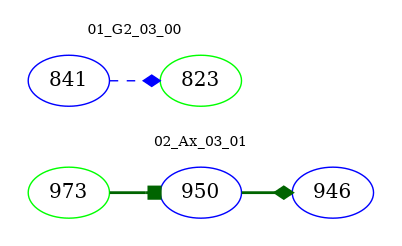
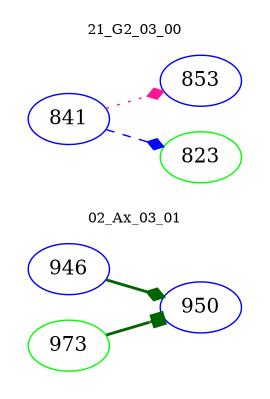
  digraph {
    rankdir=LR
    node [color=blue]
    edge [arrowhead=diamond color=darkgreen style=bold]
    n1 [label=950]
    n2 [label=946]
    n3 [color=green label=973]
    n4 [label=841]
    n5 [color=green label=823]
+   n6 [label=853]
    subgraph cluster_1 {
      color=white
      fontsize=10
      label="02_Ax_03_01"
      n1
      n2
      n3
    }
    subgraph cluster_2 {
      color=white
      fontsize=10
-     label="01_G2_03_00"
+     label="21_G2_03_00"
      n4
      n5
+     n6
    }
-   n1 -> n2
+   n2 -> n1
    n3 -> n1 [arrowhead=box]
    n4 -> n5 [color=blue style=dashed]
+   n4 -> n6 [color=deeppink style=dotted]
  }
